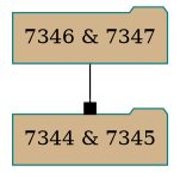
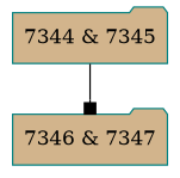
  digraph {
    node [shape=folder style=filled fillcolor=tan color=teal]
    n1 [label="7344 & 7345"]
    n2 [label="7346 & 7347"]
-   n2 -> n1 [arrowhead=box]
+   n1 -> n2 [arrowhead=box]
  }
